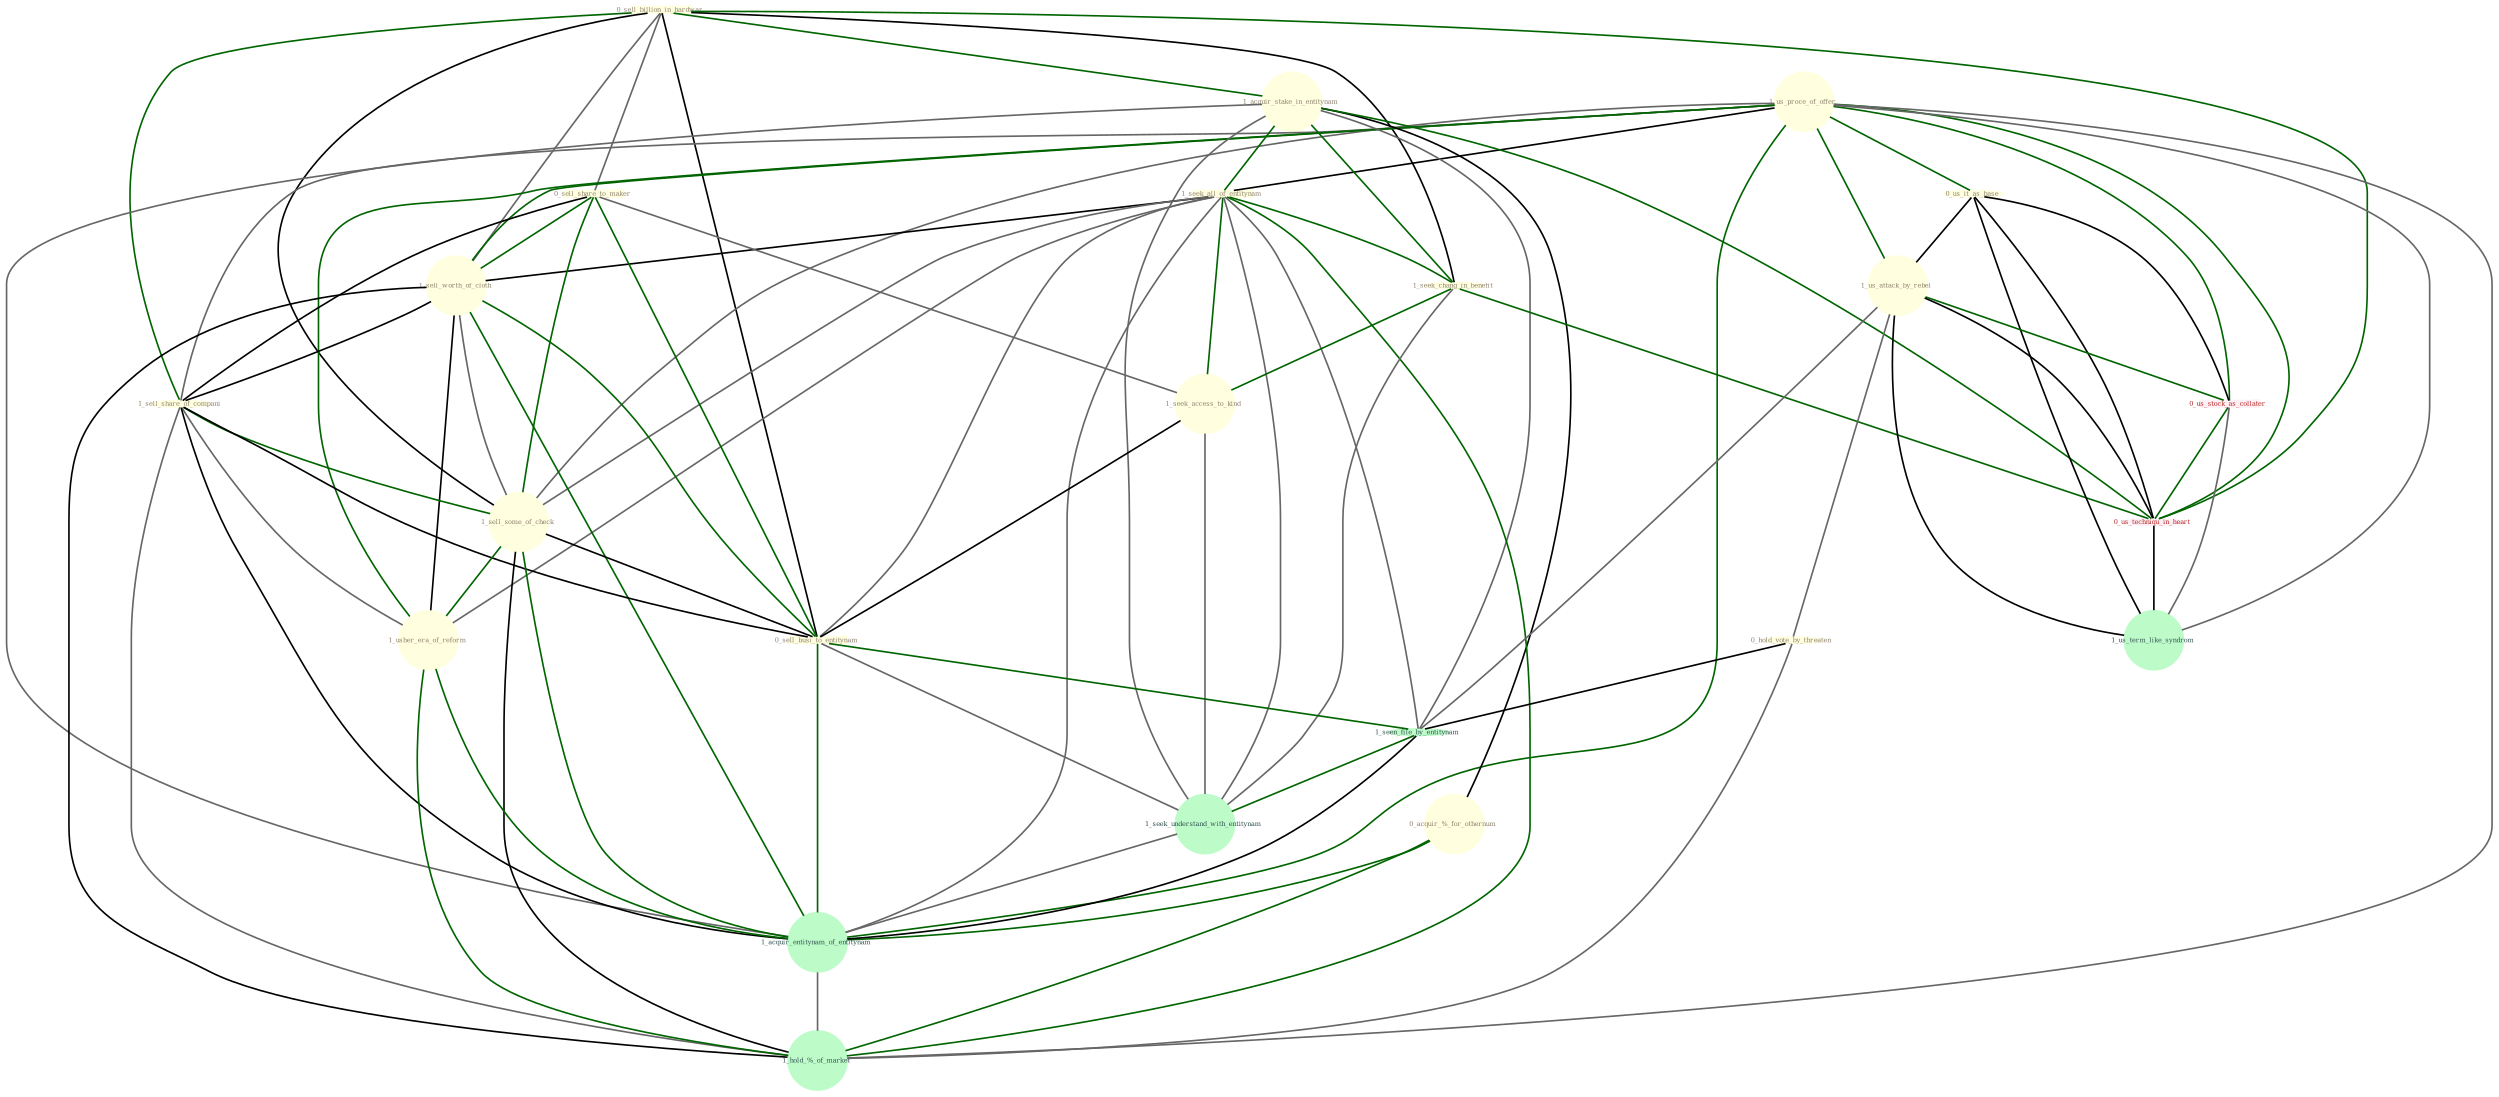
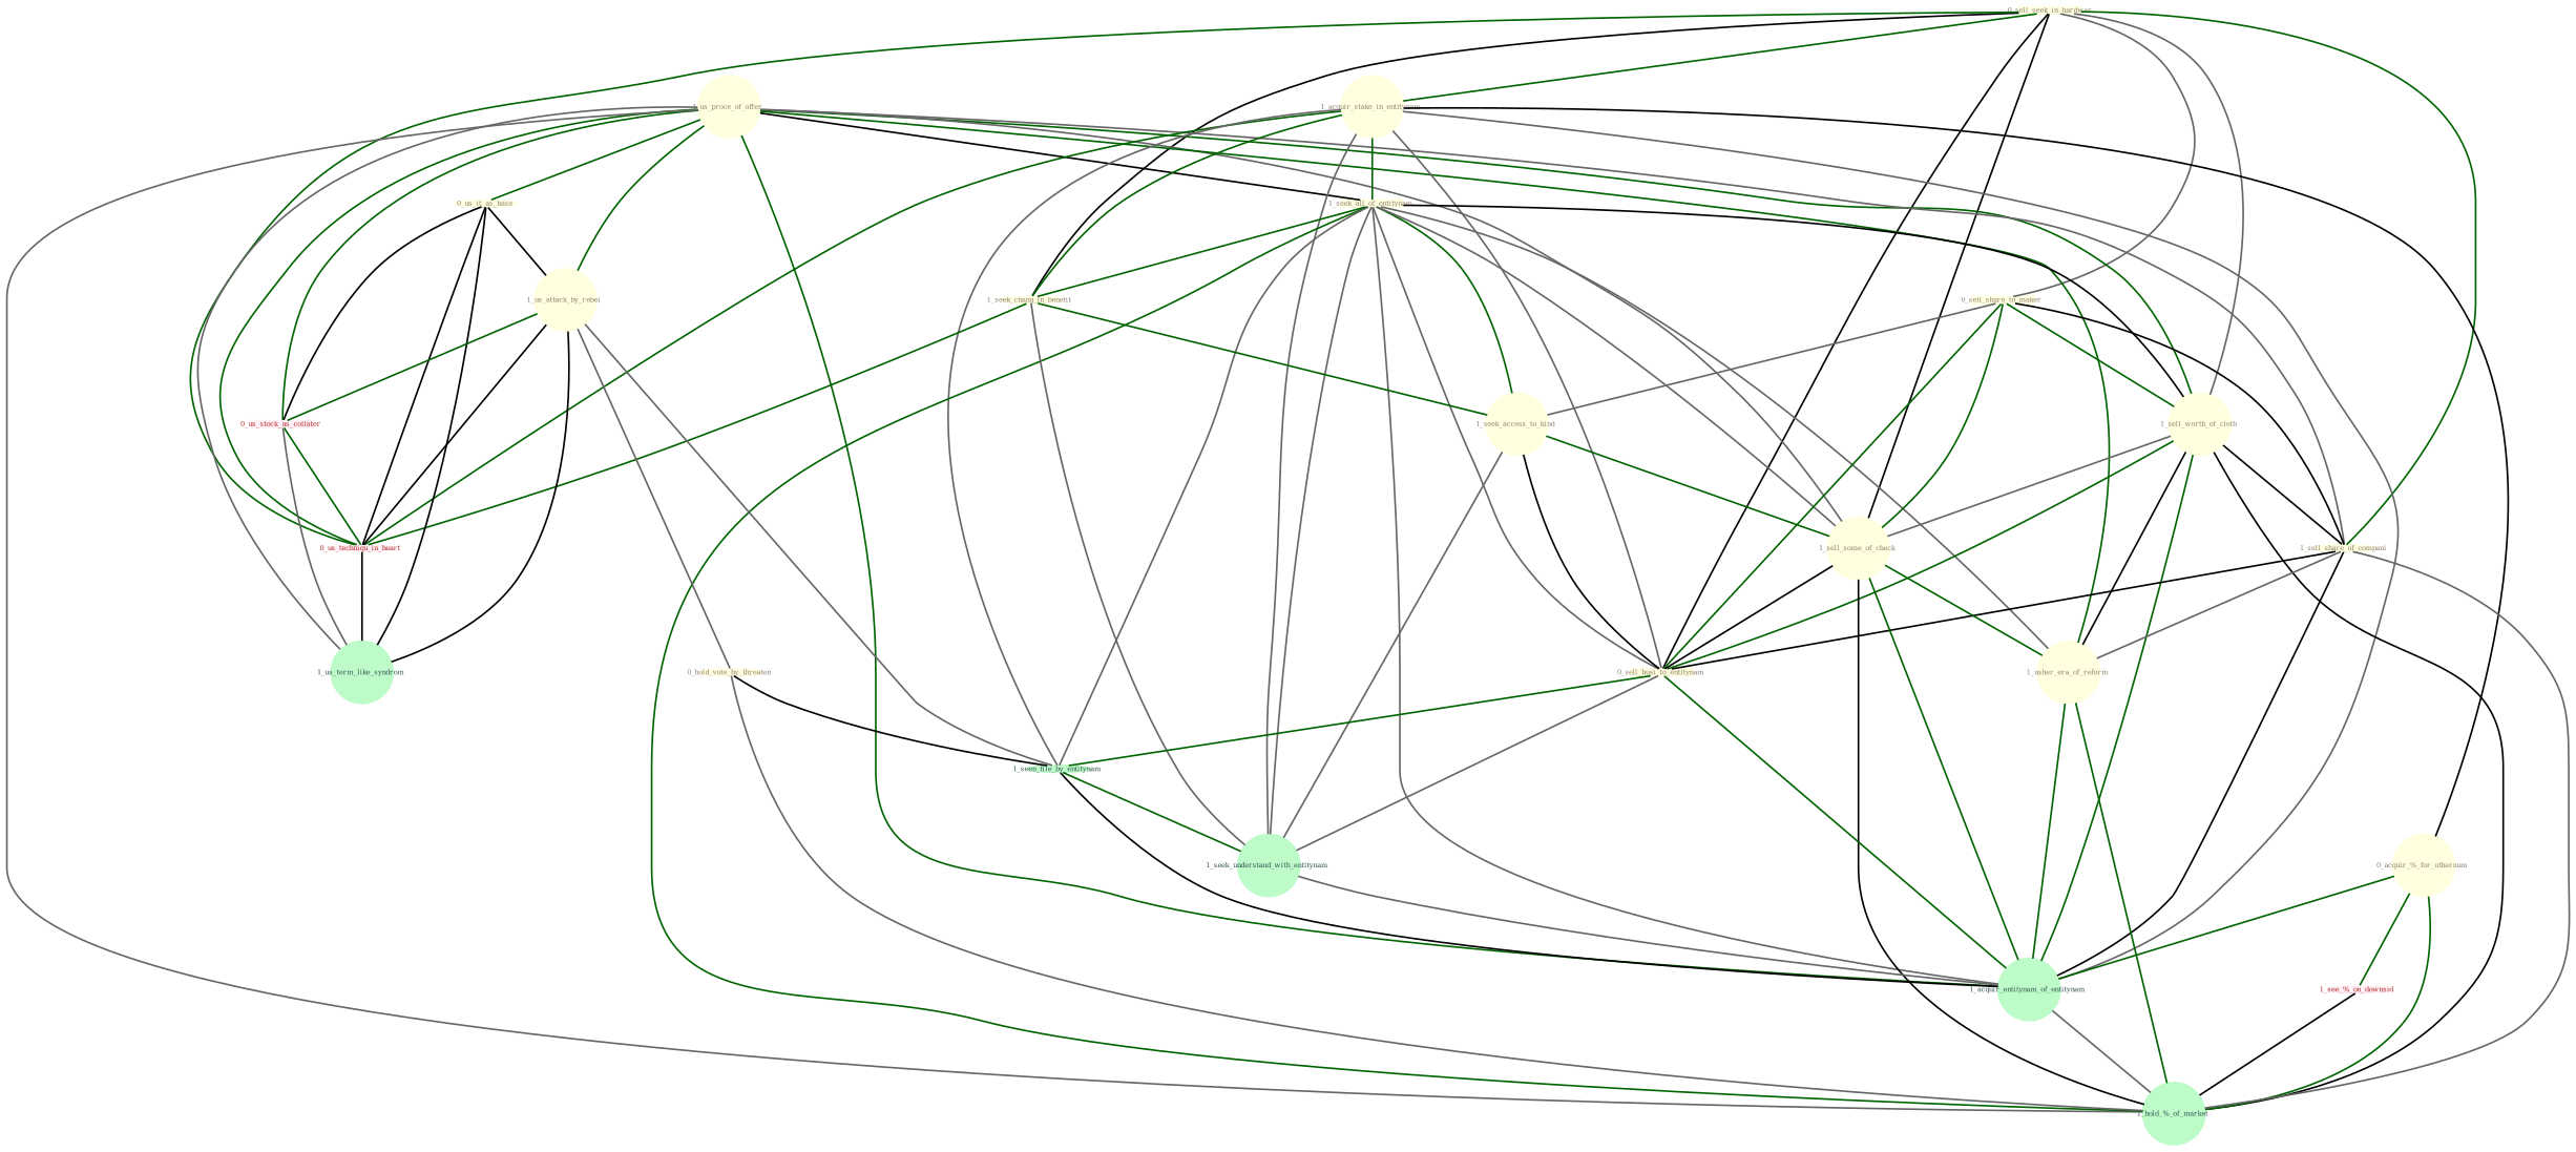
  graph {
    node [color="#ffffe0" fixedsize=true fontcolor="#8b7d6b" fontsize=4 shape=circle style=filled]
    edge [color=darkgreen w=1]
-   "0_sell_billion_in_hardwar " [height=.06 shape=folder width=.5]
+   "0_sell_billion_in_hardwar " [height=.06 shape=folder width=.5 label="0_sell_seek_in_hardwar"]
    "1_us_proce_of_offer " [height=.06 width=.5]
    "1_acquir_stake_in_entitynam " [height=.06 width=.5]
    "1_seek_all_of_entitynam " [height=.06 shape=folder width=.5]
    "0_sell_share_to_maker " [height=.06 shape=folder width=.5]
    "1_seek_chang_in_benefit " [height=.06 shape=ellipse width=.5]
    "1_sell_worth_of_cloth " [height=.06 width=.5]
    "0_acquir_%_for_othernum " [height=.06 width=.5]
    "1_seek_access_to_kind " [height=.06 width=.5]
    "0_us_it_as_base " [height=.06 shape=ellipse width=.5]
    "1_sell_share_of_compani " [height=.06 shape=ellipse width=.5]
    "1_us_attack_by_rebel " [height=.06 width=.5]
    "1_sell_some_of_check " [height=.06 width=.5]
    "0_hold_vote_by_threaten " [height=.06 shape=ellipse width=.5]
    "0_sell_busi_to_entitynam " [height=.06 shape=folder width=.5]
    "1_usher_era_of_reform " [height=.06 width=.5]
    "0_us_stock_as_collater " [color="#fff0f5" fontcolor="#b22222" height=.06 shape=folder width=.5]
    "0_us_techniqu_in_heart " [color="#fff0f5" fontcolor="#b22222" height=.06 shape=ellipse width=.5]
+   "1_see_%_on_downsid " [color="#fff0f5" fontcolor="#b22222" height=.06 shape=ellipse width=.5]
    "1_acquir_entitynam_of_entitynam " [color="#BDFCC9" fontcolor="#2f4f4f" height=.06 width=.5]
    "1_us_term_like_syndrom " [color="#BDFCC9" fontcolor="#2f4f4f" height=.06 width=.5]
    "1_hold_%_of_market " [color="#BDFCC9" fontcolor="#2f4f4f" height=.06 width=.5]
    "1_seen_file_by_entitynam " [color="#BDFCC9" fontcolor="#2f4f4f" height=.06 shape=ellipse width=.5]
    "1_seek_understand_with_entitynam " [color="#BDFCC9" fontcolor="#2f4f4f" height=.06 width=.5]
    subgraph sub_1 {
      "0_sell_billion_in_hardwar "
      "1_us_proce_of_offer "
      "1_acquir_stake_in_entitynam "
      "1_seek_all_of_entitynam "
      "0_sell_share_to_maker "
      "1_seek_chang_in_benefit "
      "1_sell_worth_of_cloth "
      "0_acquir_%_for_othernum "
      "1_seek_access_to_kind "
      "0_us_it_as_base "
      "1_sell_share_of_compani "
      "1_us_attack_by_rebel "
      "1_sell_some_of_check "
      "0_hold_vote_by_threaten "
      "0_sell_busi_to_entitynam "
      "1_usher_era_of_reform "
    }
    subgraph sub_2 {
      "0_us_stock_as_collater "
      "0_us_techniqu_in_heart "
+     "1_see_%_on_downsid "
    }
    "0_sell_billion_in_hardwar " -- "1_acquir_stake_in_entitynam "
    "0_sell_billion_in_hardwar " -- "0_sell_share_to_maker " [color=gray40]
    "0_sell_billion_in_hardwar " -- "1_seek_chang_in_benefit " [color=black]
    "0_sell_billion_in_hardwar " -- "1_sell_worth_of_cloth " [color=gray40]
    "0_sell_billion_in_hardwar " -- "1_sell_share_of_compani "
    "0_sell_billion_in_hardwar " -- "1_sell_some_of_check " [color=black]
    "0_sell_billion_in_hardwar " -- "0_sell_busi_to_entitynam " [color=black]
    "0_sell_billion_in_hardwar " -- "0_us_techniqu_in_heart "
    "1_us_proce_of_offer " -- "1_seek_all_of_entitynam " [color=black]
    "1_us_proce_of_offer " -- "1_sell_worth_of_cloth "
    "1_us_proce_of_offer " -- "0_us_it_as_base "
    "1_us_proce_of_offer " -- "1_sell_share_of_compani " [color=gray40]
    "1_us_proce_of_offer " -- "1_us_attack_by_rebel "
    "1_us_proce_of_offer " -- "1_sell_some_of_check " [color=gray40]
    "1_us_proce_of_offer " -- "1_usher_era_of_reform "
    "1_us_proce_of_offer " -- "0_us_stock_as_collater "
    "1_us_proce_of_offer " -- "0_us_techniqu_in_heart "
    "1_us_proce_of_offer " -- "1_acquir_entitynam_of_entitynam "
    "1_us_proce_of_offer " -- "1_us_term_like_syndrom " [color=gray40]
    "1_us_proce_of_offer " -- "1_hold_%_of_market " [color=gray40]
    "1_acquir_stake_in_entitynam " -- "1_seek_all_of_entitynam "
    "1_acquir_stake_in_entitynam " -- "1_seek_chang_in_benefit "
    "1_acquir_stake_in_entitynam " -- "0_acquir_%_for_othernum " [color=black]
+   "1_acquir_stake_in_entitynam " -- "0_sell_busi_to_entitynam " [color=gray40]
    "1_acquir_stake_in_entitynam " -- "0_us_techniqu_in_heart "
    "1_acquir_stake_in_entitynam " -- "1_acquir_entitynam_of_entitynam " [color=gray40 w=2]
    "1_acquir_stake_in_entitynam " -- "1_seen_file_by_entitynam " [color=gray40]
    "1_acquir_stake_in_entitynam " -- "1_seek_understand_with_entitynam " [color=gray40]
    "1_seek_all_of_entitynam " -- "1_seek_chang_in_benefit "
    "1_seek_all_of_entitynam " -- "1_sell_worth_of_cloth " [color=black]
    "1_seek_all_of_entitynam " -- "1_seek_access_to_kind "
    "1_seek_all_of_entitynam " -- "1_sell_some_of_check " [color=gray40]
    "1_seek_all_of_entitynam " -- "0_sell_busi_to_entitynam " [color=gray40]
    "1_seek_all_of_entitynam " -- "1_usher_era_of_reform " [color=gray40]
    "1_seek_all_of_entitynam " -- "1_acquir_entitynam_of_entitynam " [color=gray40 w=2]
    "1_seek_all_of_entitynam " -- "1_hold_%_of_market "
    "1_seek_all_of_entitynam " -- "1_seen_file_by_entitynam " [color=gray40]
    "1_seek_all_of_entitynam " -- "1_seek_understand_with_entitynam " [color=gray40 w=2]
    "0_sell_share_to_maker " -- "1_sell_worth_of_cloth "
    "0_sell_share_to_maker " -- "1_seek_access_to_kind " [color=gray40]
    "0_sell_share_to_maker " -- "1_sell_share_of_compani " [color=black w=2]
    "0_sell_share_to_maker " -- "1_sell_some_of_check "
    "0_sell_share_to_maker " -- "0_sell_busi_to_entitynam " [w=2]
    "1_seek_chang_in_benefit " -- "1_seek_access_to_kind "
    "1_seek_chang_in_benefit " -- "0_us_techniqu_in_heart "
    "1_seek_chang_in_benefit " -- "1_seek_understand_with_entitynam " [color=gray40]
    "1_sell_worth_of_cloth " -- "1_sell_share_of_compani " [color=black w=2]
    "1_sell_worth_of_cloth " -- "1_sell_some_of_check " [color=gray40 w=2]
    "1_sell_worth_of_cloth " -- "0_sell_busi_to_entitynam "
    "1_sell_worth_of_cloth " -- "1_usher_era_of_reform " [color=black]
    "1_sell_worth_of_cloth " -- "1_acquir_entitynam_of_entitynam "
    "1_sell_worth_of_cloth " -- "1_hold_%_of_market " [color=black]
+   "0_acquir_%_for_othernum " -- "1_see_%_on_downsid "
    "0_acquir_%_for_othernum " -- "1_acquir_entitynam_of_entitynam "
    "0_acquir_%_for_othernum " -- "1_hold_%_of_market "
    "1_seek_access_to_kind " -- "0_sell_busi_to_entitynam " [color=black]
    "1_seek_access_to_kind " -- "1_seek_understand_with_entitynam " [color=gray40]
    "0_us_it_as_base " -- "1_us_attack_by_rebel " [color=black]
    "0_us_it_as_base " -- "0_us_stock_as_collater " [color=black w=2]
    "0_us_it_as_base " -- "0_us_techniqu_in_heart " [color=black]
    "0_us_it_as_base " -- "1_us_term_like_syndrom " [color=black]
-   "1_sell_share_of_compani " -- "1_sell_some_of_check " [w=2]
+   "1_seek_access_to_kind " -- "1_sell_some_of_check " [w=2]
    "1_sell_share_of_compani " -- "0_sell_busi_to_entitynam " [color=black]
    "1_sell_share_of_compani " -- "1_usher_era_of_reform " [color=gray40]
    "1_sell_share_of_compani " -- "1_acquir_entitynam_of_entitynam " [color=black]
    "1_sell_share_of_compani " -- "1_hold_%_of_market " [color=gray40]
    "1_us_attack_by_rebel " -- "0_hold_vote_by_threaten " [color=gray40]
    "1_us_attack_by_rebel " -- "0_us_stock_as_collater "
    "1_us_attack_by_rebel " -- "0_us_techniqu_in_heart " [color=black]
    "1_us_attack_by_rebel " -- "1_us_term_like_syndrom " [color=black]
    "1_us_attack_by_rebel " -- "1_seen_file_by_entitynam " [color=gray40]
    "1_sell_some_of_check " -- "0_sell_busi_to_entitynam " [color=black]
    "1_sell_some_of_check " -- "1_usher_era_of_reform "
    "1_sell_some_of_check " -- "1_acquir_entitynam_of_entitynam "
    "1_sell_some_of_check " -- "1_hold_%_of_market " [color=black]
    "0_hold_vote_by_threaten " -- "1_hold_%_of_market " [color=gray40]
    "0_hold_vote_by_threaten " -- "1_seen_file_by_entitynam " [color=black]
    "0_sell_busi_to_entitynam " -- "1_acquir_entitynam_of_entitynam "
    "0_sell_busi_to_entitynam " -- "1_seen_file_by_entitynam "
    "0_sell_busi_to_entitynam " -- "1_seek_understand_with_entitynam " [color=gray40]
    "1_usher_era_of_reform " -- "1_acquir_entitynam_of_entitynam "
    "1_usher_era_of_reform " -- "1_hold_%_of_market "
    "0_us_stock_as_collater " -- "0_us_techniqu_in_heart "
    "0_us_stock_as_collater " -- "1_us_term_like_syndrom " [color=gray40]
    "0_us_techniqu_in_heart " -- "1_us_term_like_syndrom " [color=black]
+   "1_see_%_on_downsid " -- "1_hold_%_of_market " [color=black]
    "1_acquir_entitynam_of_entitynam " -- "1_hold_%_of_market " [color=gray40]
    "1_seen_file_by_entitynam " -- "1_acquir_entitynam_of_entitynam " [color=black]
    "1_seen_file_by_entitynam " -- "1_seek_understand_with_entitynam "
    "1_seek_understand_with_entitynam " -- "1_acquir_entitynam_of_entitynam " [color=gray40]
  }
